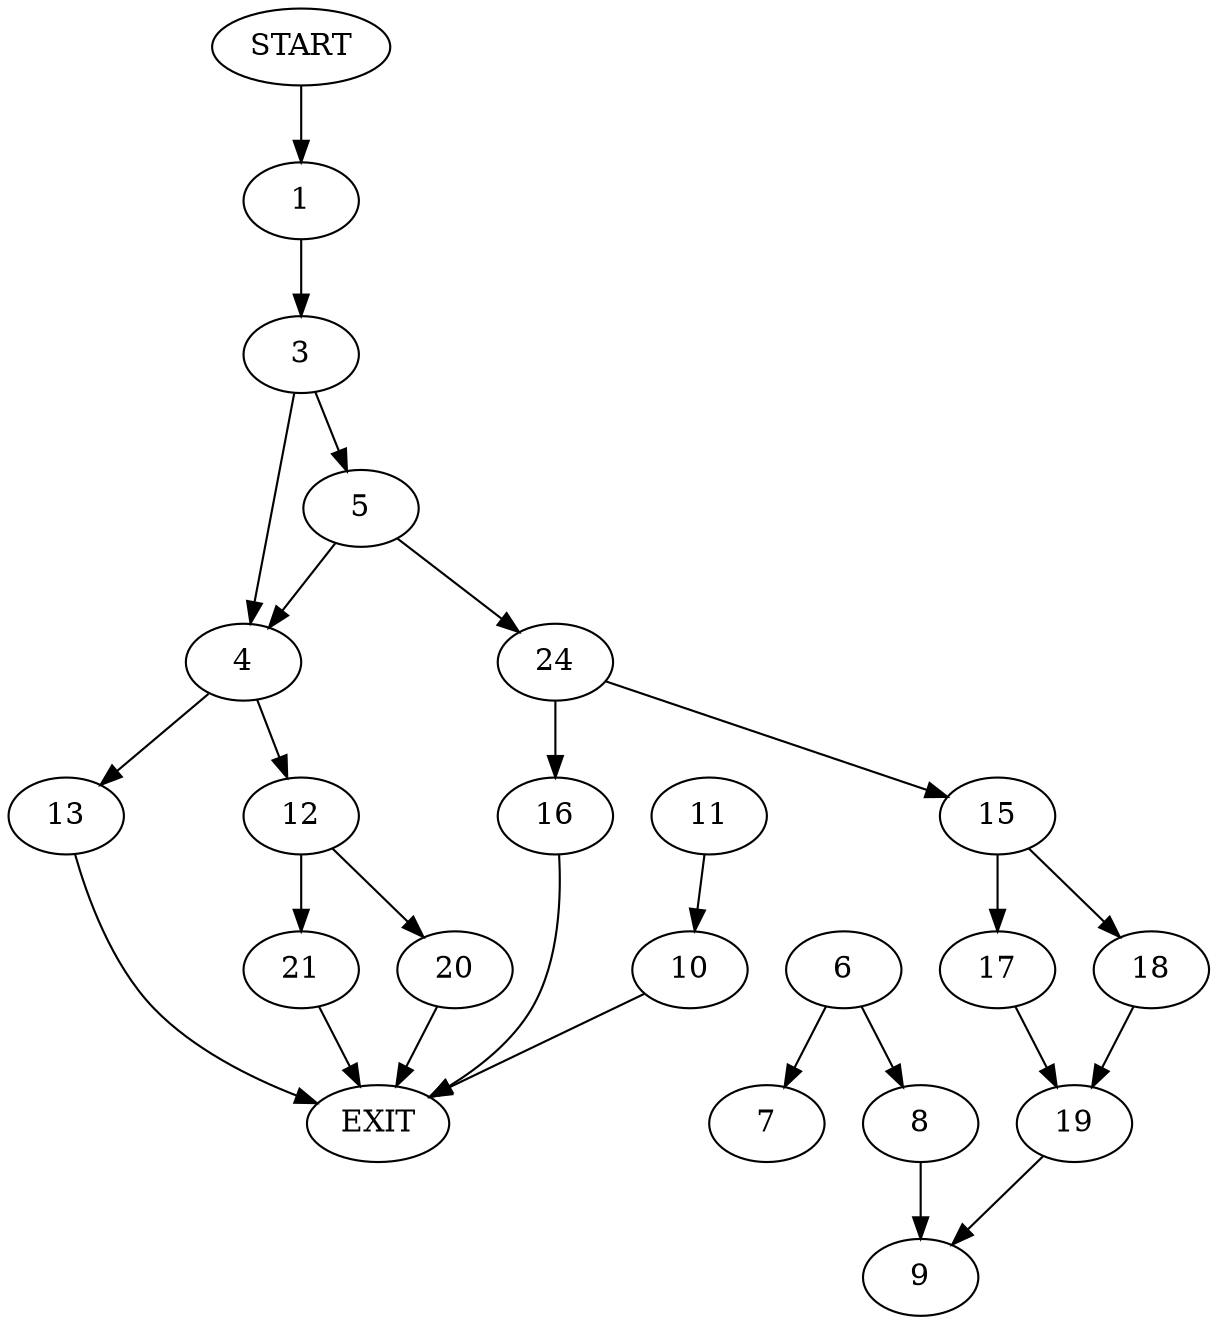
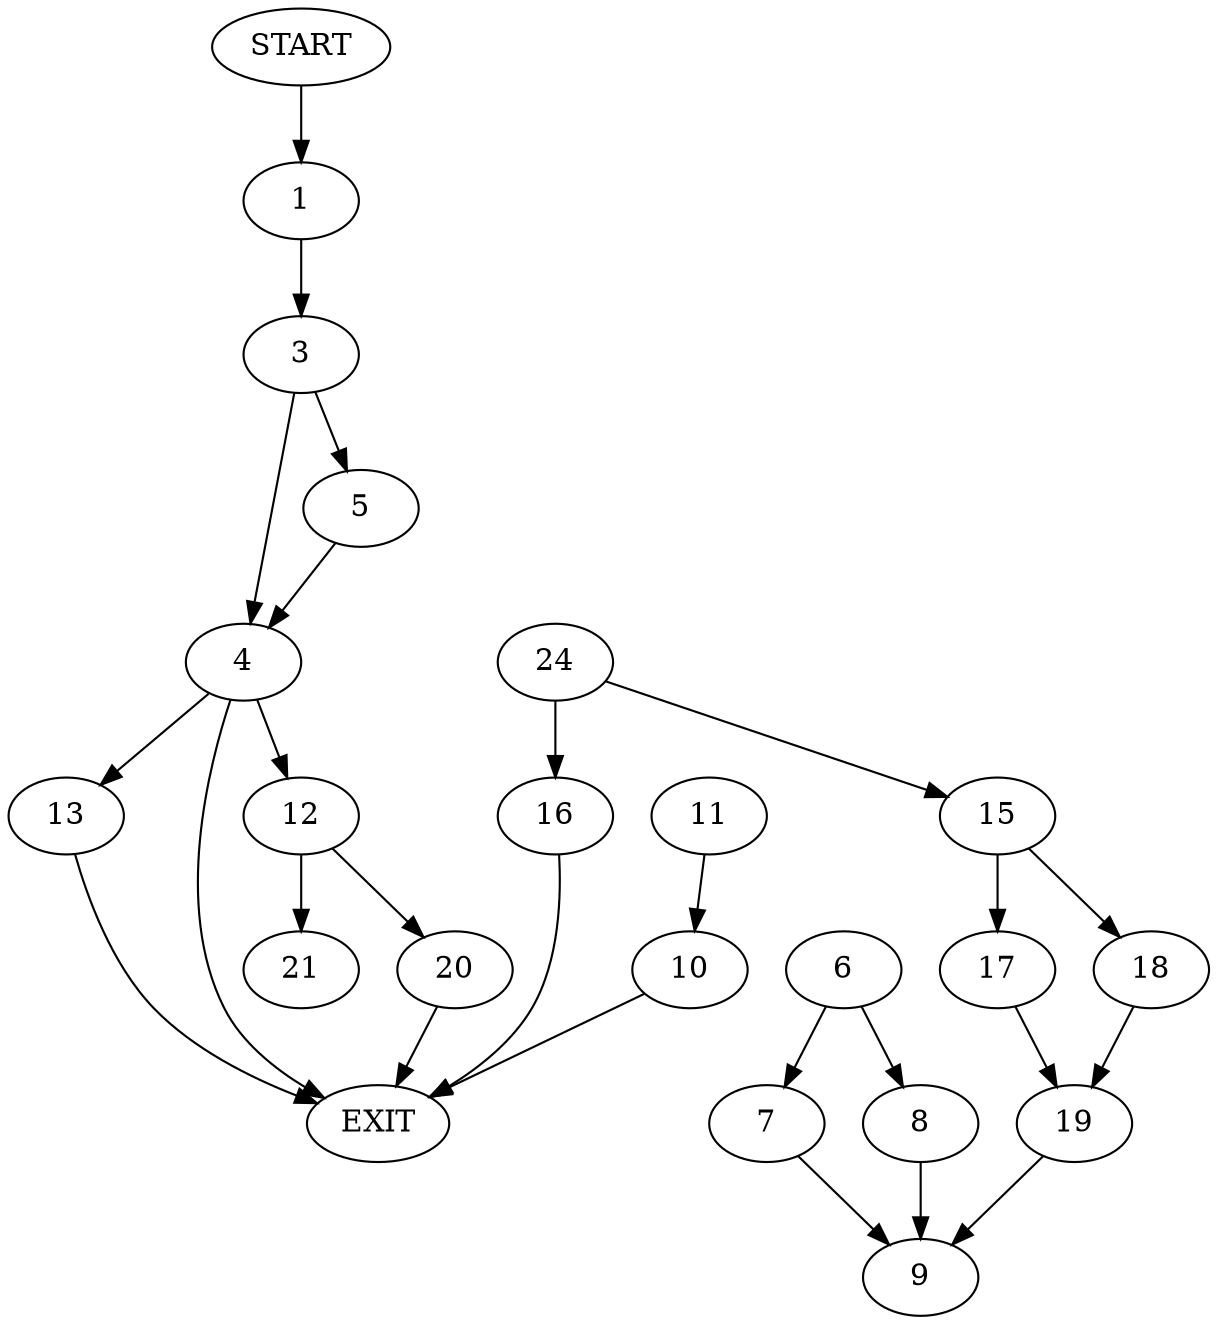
  digraph {
    n1 [label=START]
    1
    3
    n4 [label=EXIT]
    4
    5
    6
    7
    8
    9
    12
    13
    n13 [label=24]
    20
    21
    15
    16
    10
    11
    17
    18
    19
    n1 -> 1
    1 -> 3
    3 -> 4
    3 -> 5
    4 -> 12
    4 -> 13
    5 -> 4
-   5 -> n13
    6 -> 7
    6 -> 8
+   7 -> 9
    8 -> 9
    12 -> 20
    12 -> 21
    13 -> n4
    n13 -> 15
    n13 -> 16
    20 -> n4
-   21 -> n4
+   4 -> n4
    15 -> 17
    15 -> 18
    16 -> n4
    10 -> n4
    11 -> 10
    17 -> 19
    18 -> 19
    19 -> 9
  }
